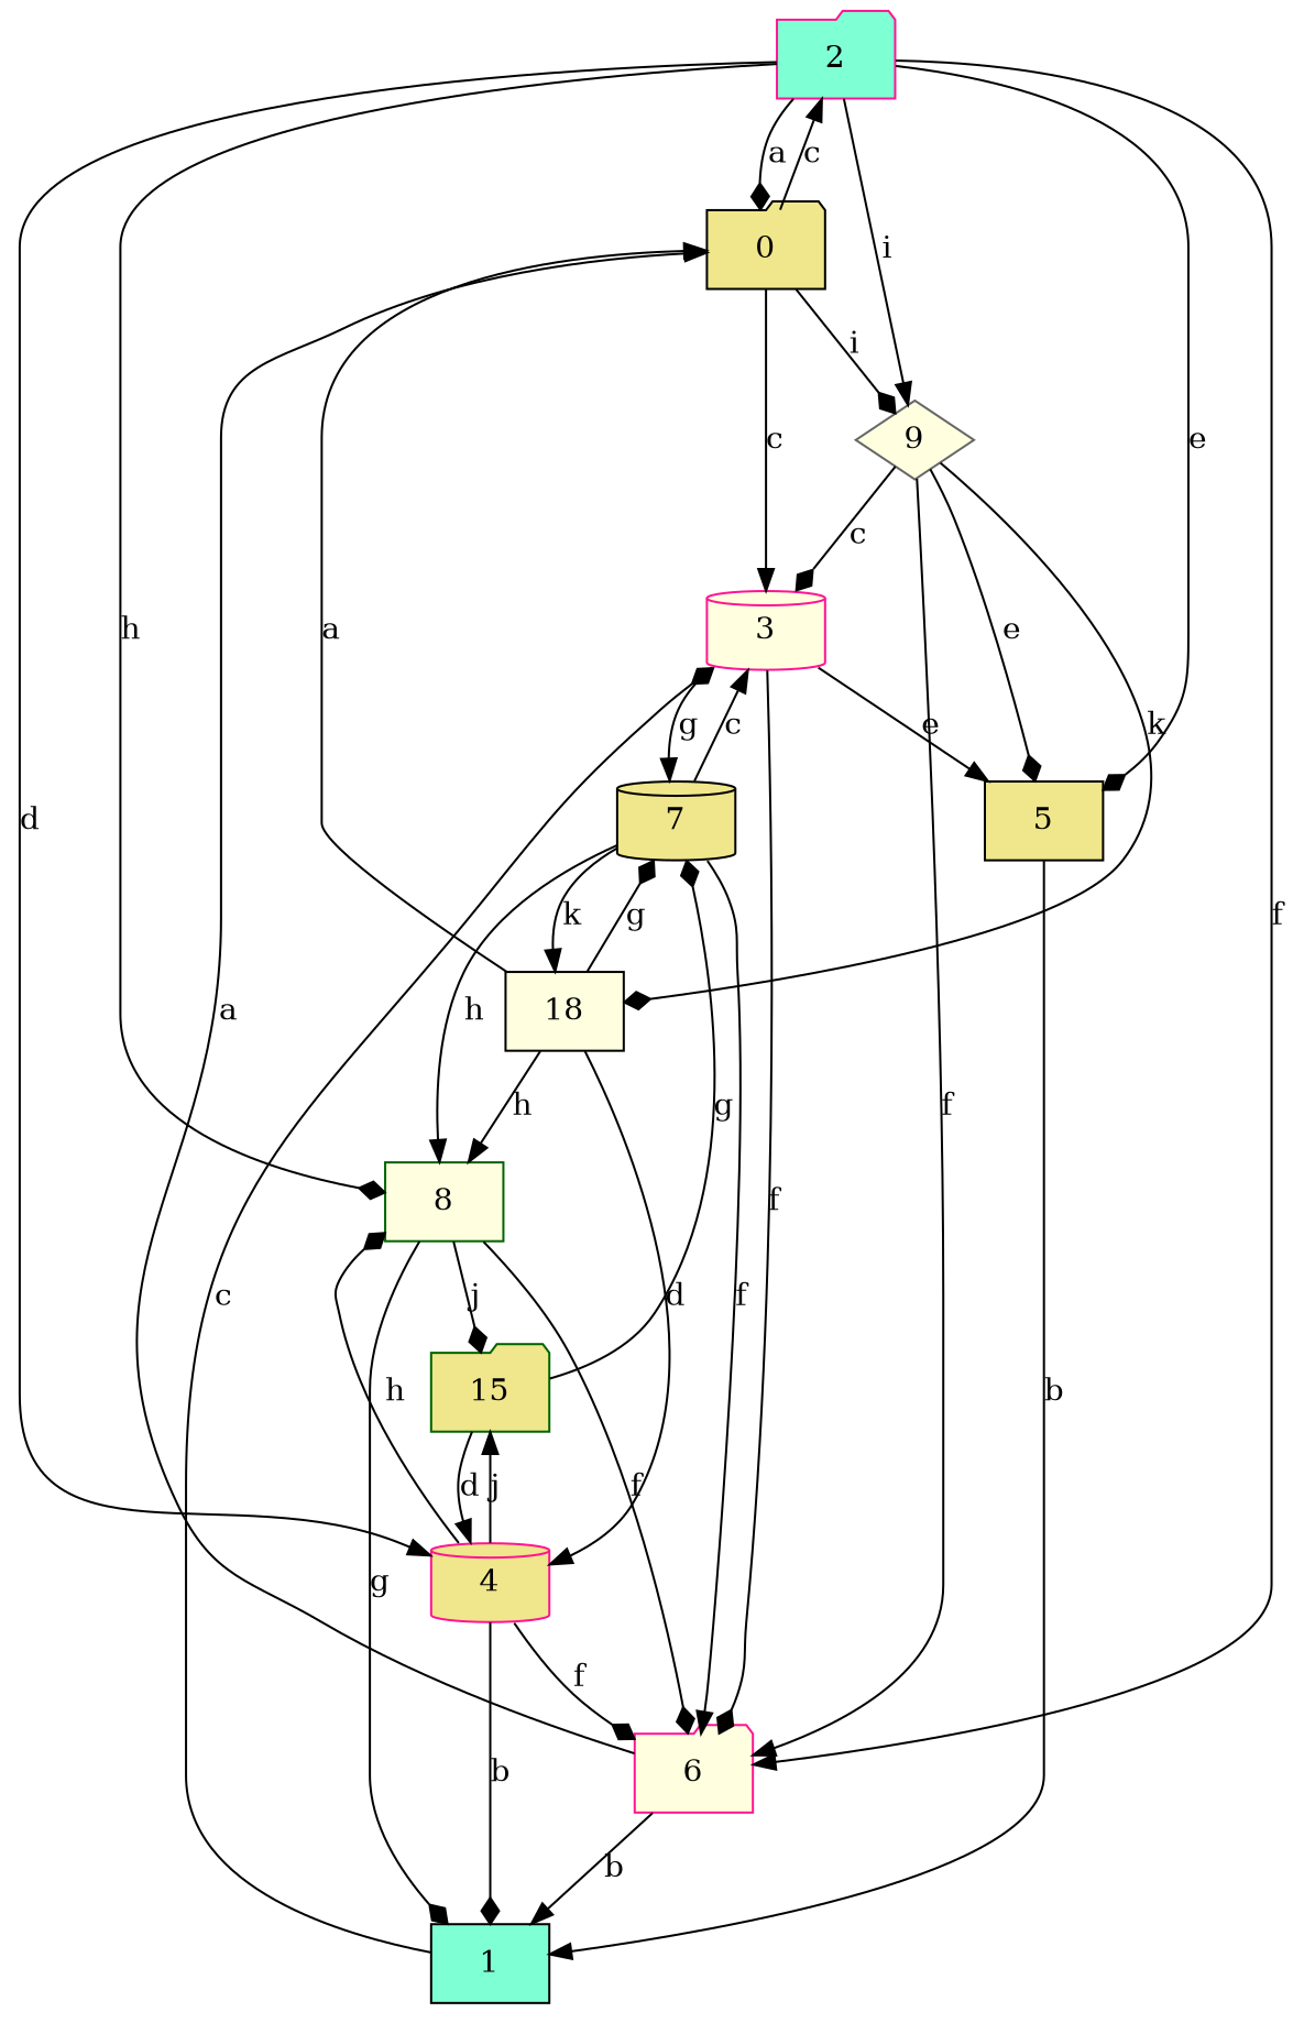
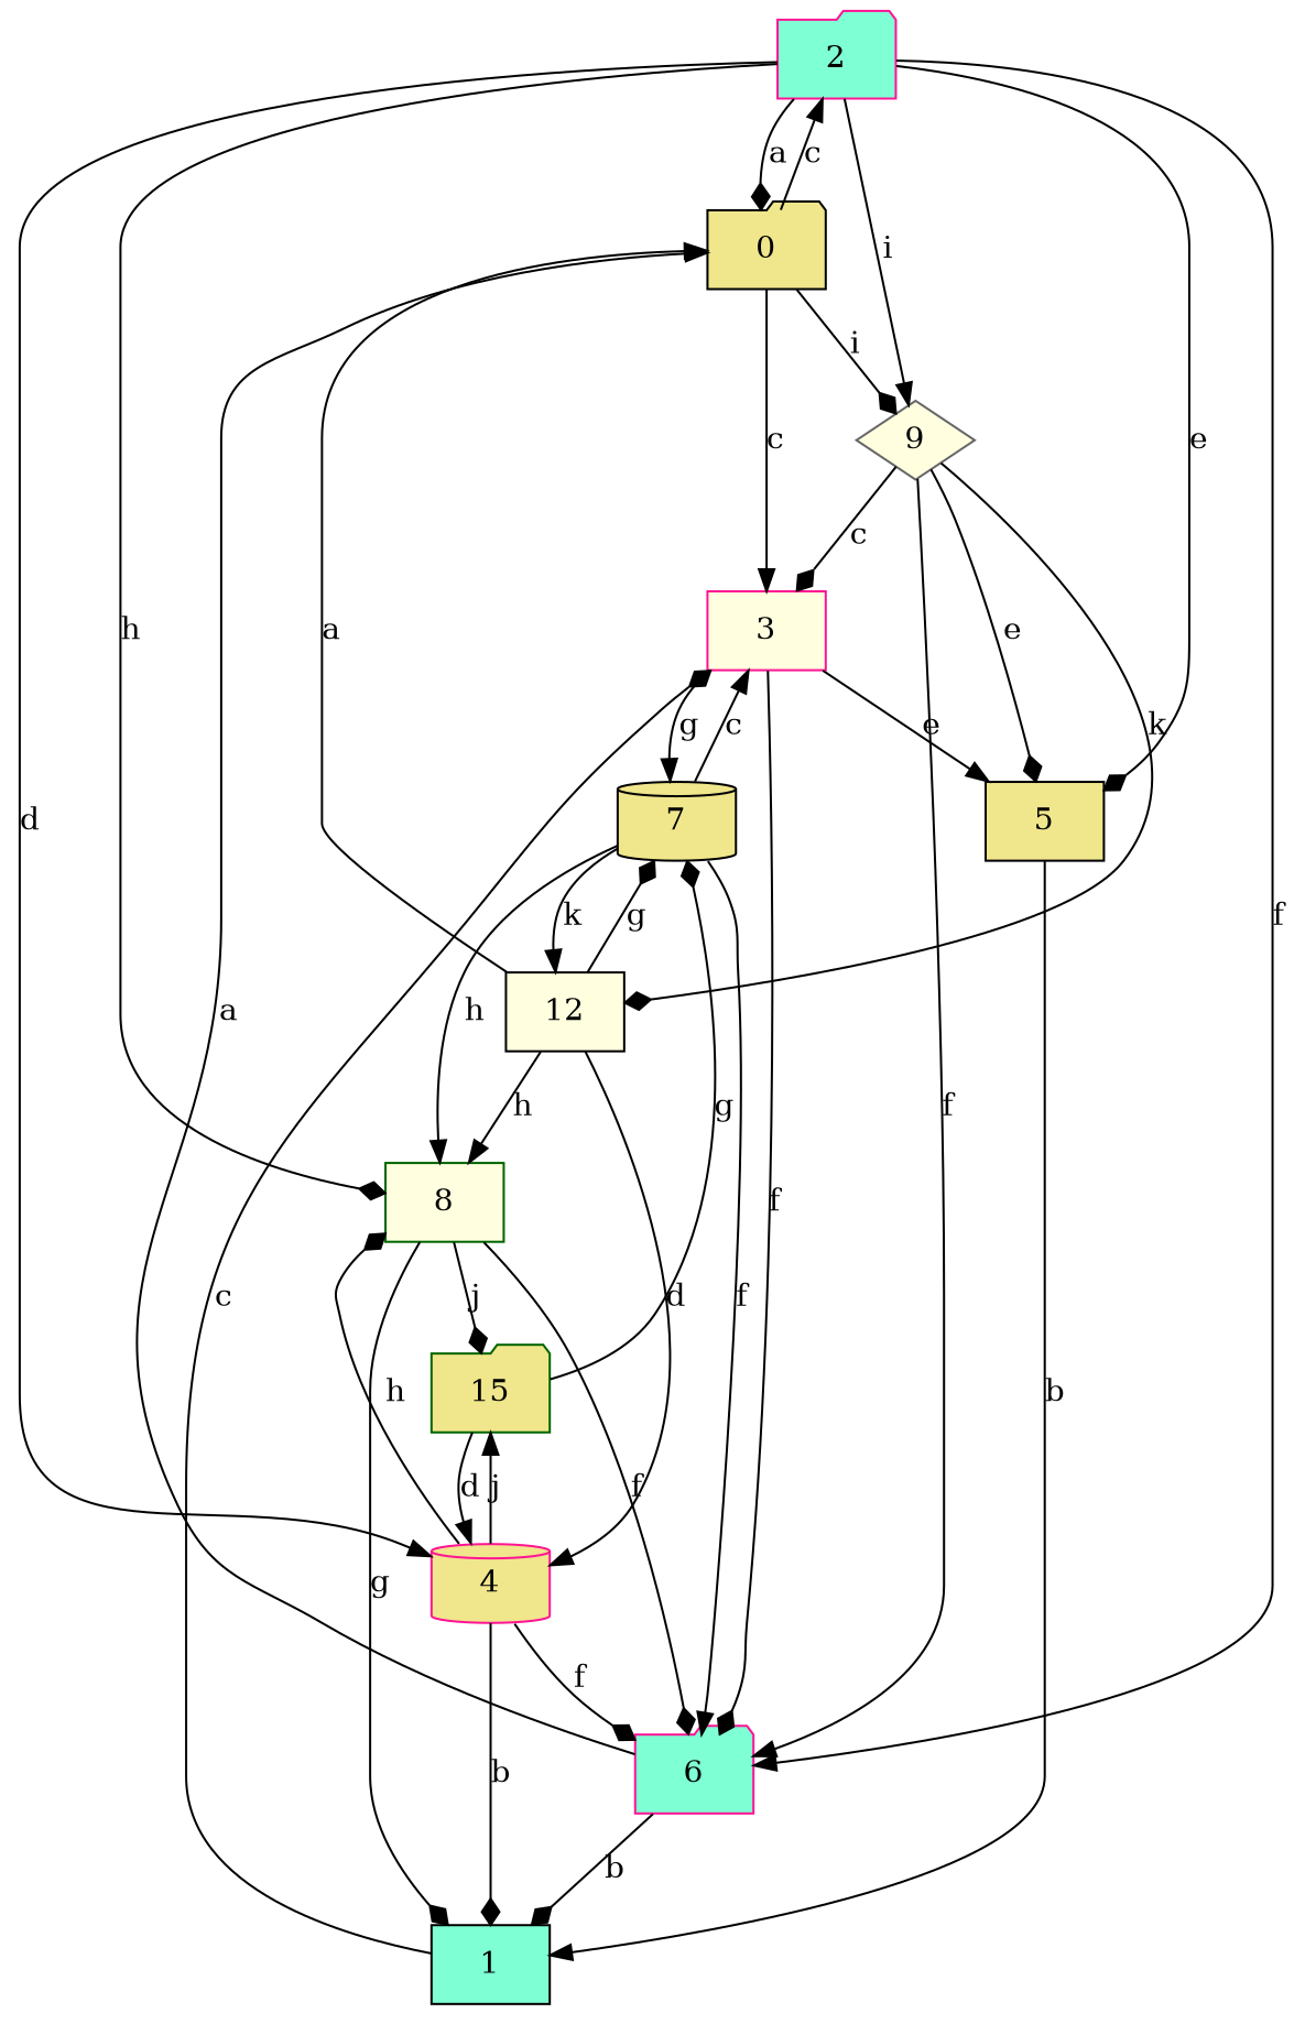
  strict digraph {
    node [color=black fillcolor=khaki shape=folder style=filled]
    edge [arrowhead=normal]
    2 [color=deeppink fillcolor=aquamarine]
    0
-   3 [color=deeppink fillcolor=lightyellow shape=cylinder]
+   3 [color=deeppink fillcolor=lightyellow shape=box]
    9 [color=gray40 fillcolor=lightyellow shape=diamond]
    4 [color=deeppink shape=cylinder]
    5 [shape=box]
-   6 [color=deeppink fillcolor=lightyellow]
+   6 [color=deeppink fillcolor=aquamarine]
    8 [color=darkgreen fillcolor=lightyellow shape=box]
    7 [shape=cylinder]
-   12 [fillcolor=lightyellow shape=box label=18]
+   12 [fillcolor=lightyellow shape=box]
    1 [fillcolor=aquamarine shape=box]
    n12 [color=darkgreen label=15]
    2 -> 0 [arrowhead=diamond label=a]
    2 -> 9 [label=i]
    2 -> 4 [label=d]
    2 -> 5 [arrowhead=diamond label=e]
    2 -> 6 [label=f]
    2 -> 8 [arrowhead=diamond label=h]
    0 -> 2 [label=c]
    0 -> 3 [label=c]
    0 -> 9 [arrowhead=diamond label=i]
    3 -> 5 [label=e]
    3 -> 6 [arrowhead=diamond label=f]
    3 -> 7 [label=g]
    9 -> 3 [arrowhead=diamond label=c]
    9 -> 5 [arrowhead=diamond label=e]
    9 -> 6 [label=f]
    9 -> 12 [arrowhead=diamond label=k]
    4 -> 6 [arrowhead=diamond label=f]
    4 -> 8 [arrowhead=diamond label=h]
    4 -> 1 [arrowhead=diamond label=b]
    4 -> n12 [label=j]
    5 -> 1 [label=b]
    6 -> 0 [label=a]
-   6 -> 1 [label=b]
+   6 -> 1 [arrowhead=diamond label=b]
    8 -> 6 [arrowhead=diamond label=f]
    8 -> 1 [arrowhead=diamond label=g]
    8 -> n12 [arrowhead=diamond label=j]
    7 -> 3 [label=c]
    7 -> 6 [label=f]
    7 -> 8 [label=h]
    7 -> 12 [label=k]
    12 -> 0 [label=a]
    12 -> 4 [label=d]
    12 -> 8 [label=h]
    12 -> 7 [arrowhead=diamond label=g]
    1 -> 3 [arrowhead=diamond label=c]
    n12 -> 4 [label=d]
    n12 -> 7 [arrowhead=diamond label=g]
  }
